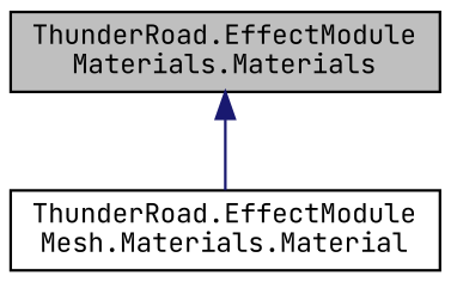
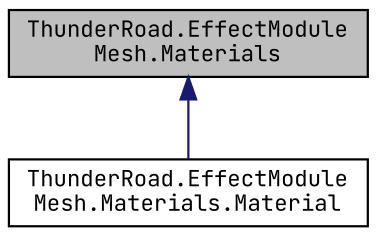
  digraph {
    fontname="JetBrains Mono"
    node [color=black fontname="JetBrains Mono" fontsize=10 shape=record style=filled]
-   n1 [fillcolor=grey75 fontcolor=black height=0.2 label="ThunderRoad.EffectModule\lMaterials.Materials" width=0.4]
+   n1 [fillcolor=grey75 fontcolor=black height=0.2 label="ThunderRoad.EffectModule\lMesh.Materials" width=0.4]
    n2 [fillcolor=white height=0.2 label="ThunderRoad.EffectModule\lMesh.Materials.Material" width=0.4]
    n1 -> n2 [color=midnightblue dir=back fontname="JetBrains Mono" fontsize=10 labelfontname=Helvetica labelfontsize=10 style=solid]
  }
